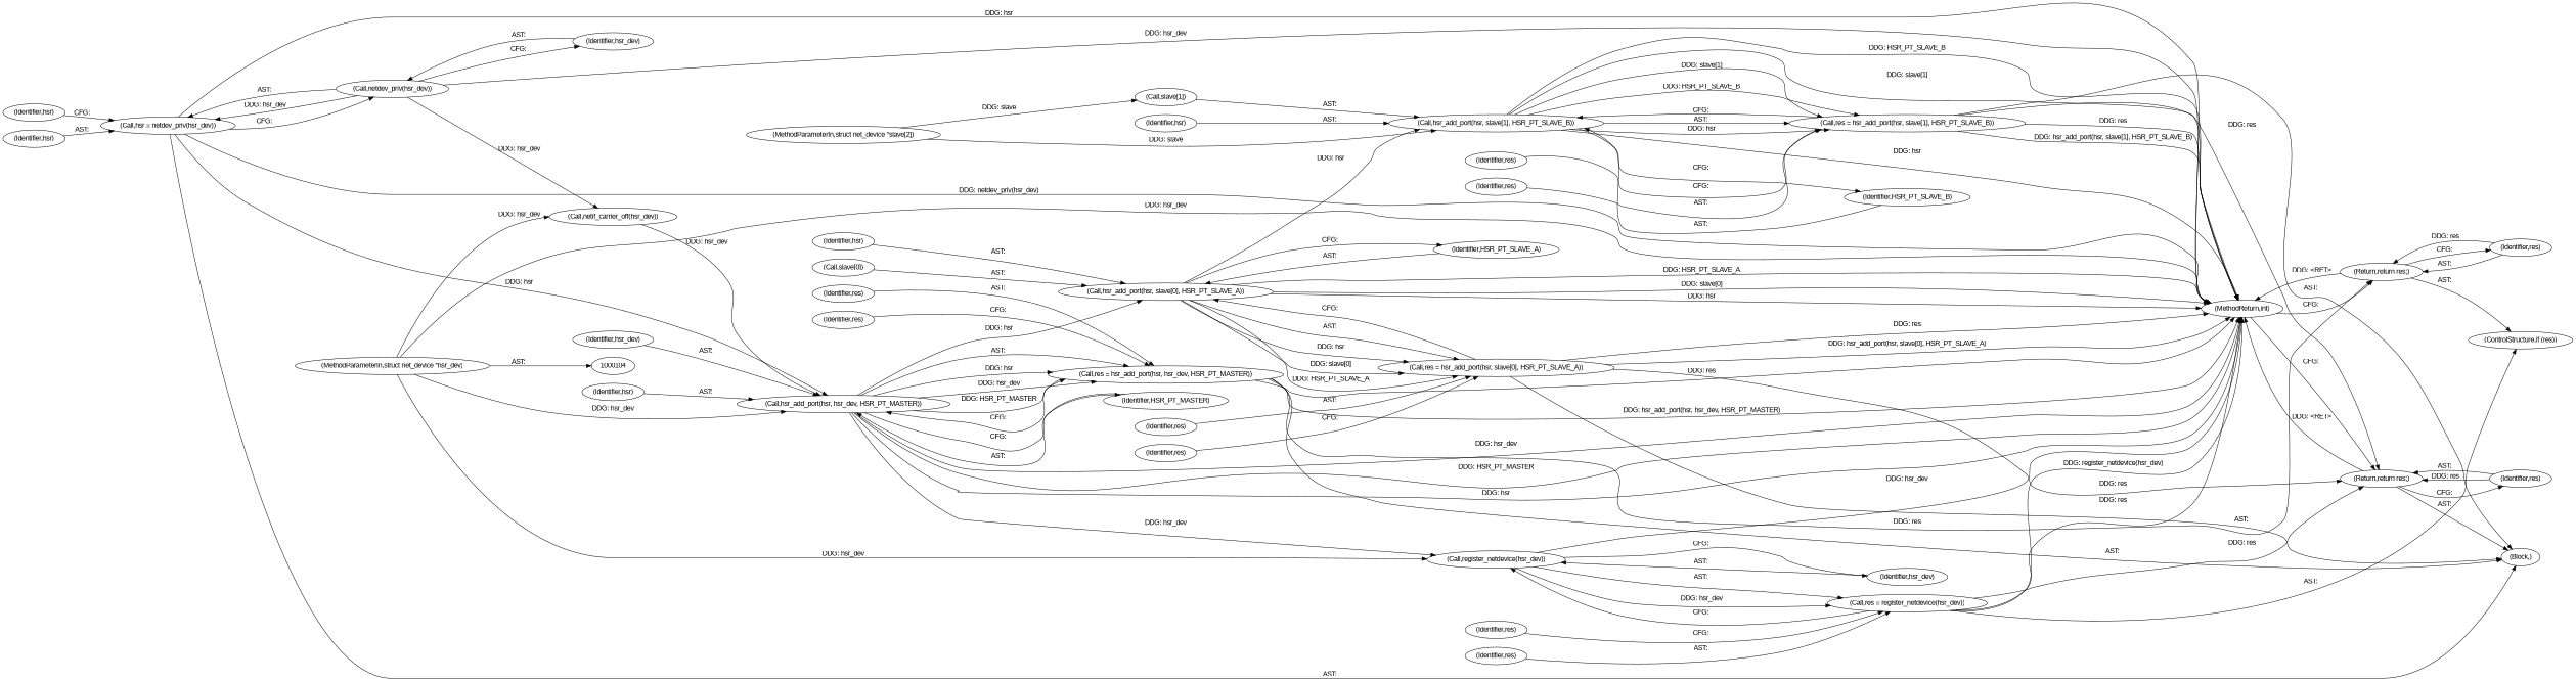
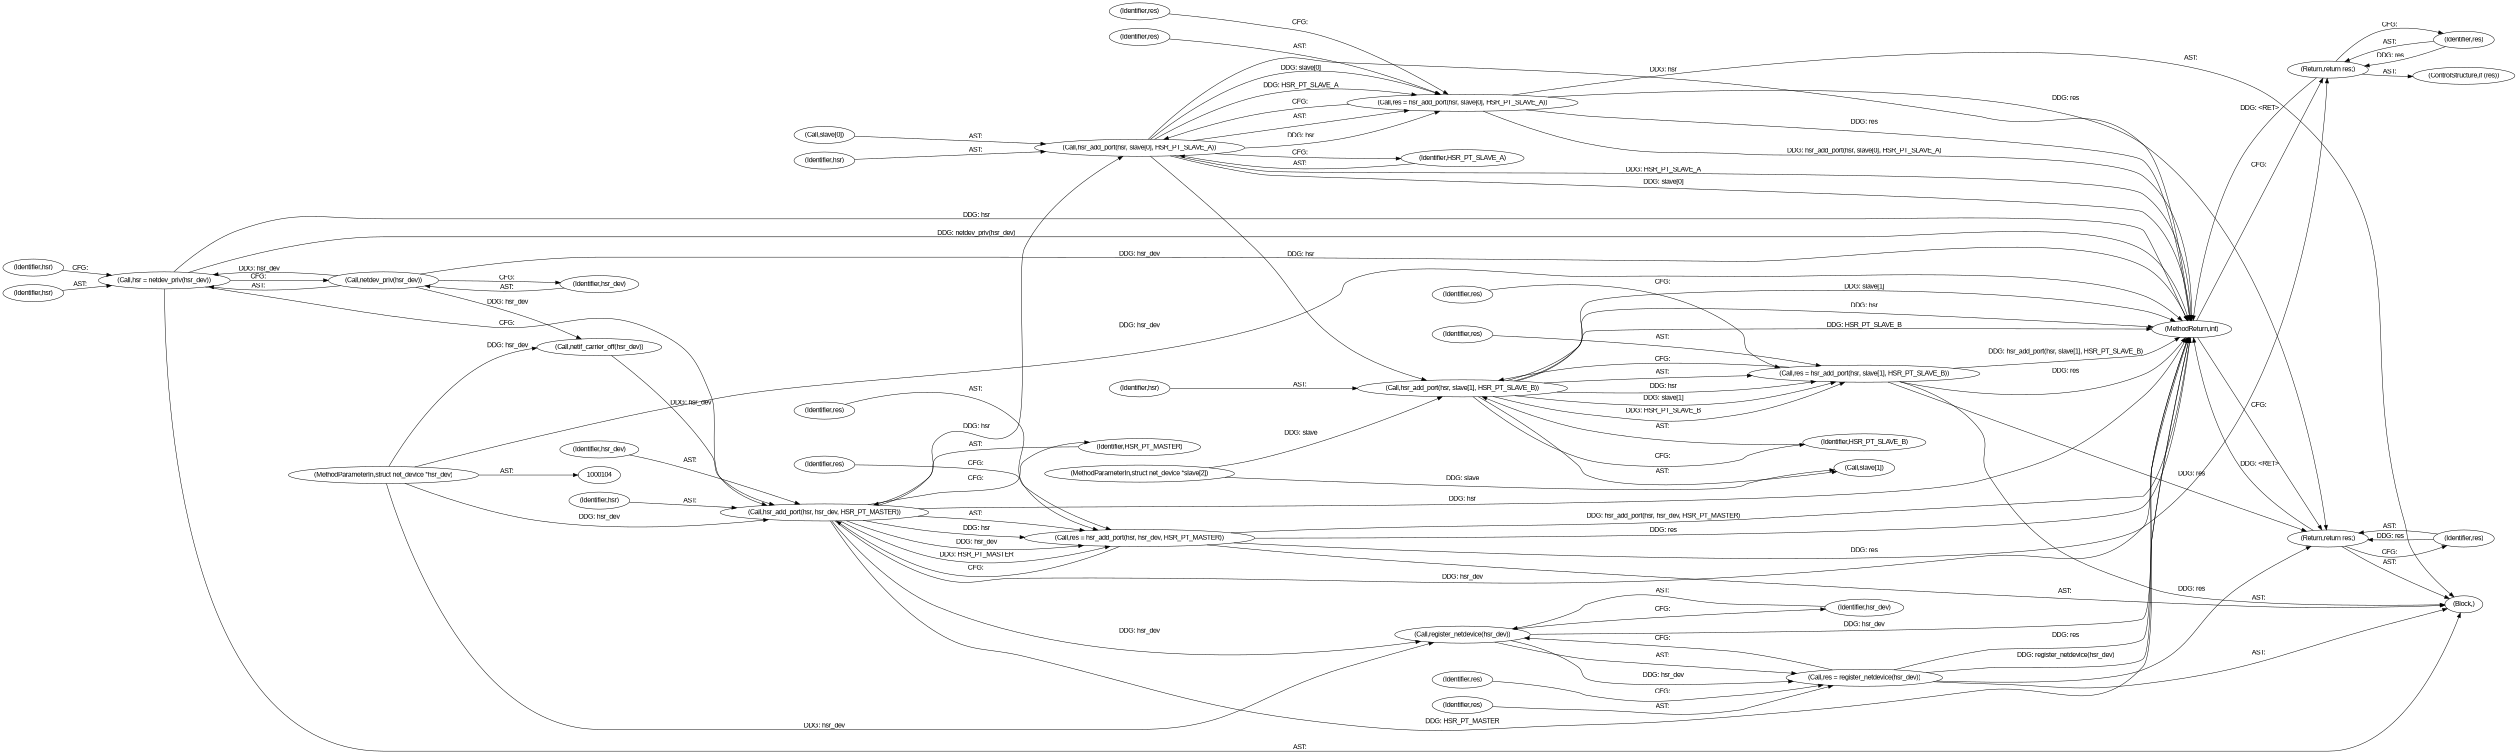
  digraph {
    fontname="Liberation Sans"
    rankdir=LR
    node [fontname="Liberation Sans"]
    edge [fontname="Liberation Sans"]
    n1 [label="(Call,hsr = netdev_priv(hsr_dev))"]
    n2 [label="(Call,netdev_priv(hsr_dev))"]
    n3 [label="(Call,hsr_add_port(hsr, hsr_dev, HSR_PT_MASTER))"]
    n4 [label="(MethodReturn,int)"]
    n5 [label="(Block,)"]
    n6 [label="(Identifier,hsr_dev)"]
    n7 [label="(Call,netif_carrier_off(hsr_dev))"]
    n8 [label="(Call,register_netdevice(hsr_dev))"]
    n9 [label="(Call,res = hsr_add_port(hsr, hsr_dev, HSR_PT_MASTER))"]
    n10 [label="(Call,hsr_add_port(hsr, slave[0], HSR_PT_SLAVE_A))"]
    n11 [label="(Identifier,HSR_PT_MASTER)"]
    n12 [label="(Return,return res;)"]
    n13 [label="(Return,return res;)"]
    n14 [label="(MethodParameterIn,struct net_device *hsr_dev)"]
    1000104
    n16 [label="(Call,res = register_netdevice(hsr_dev))"]
    n17 [label="(Identifier,hsr_dev)"]
    n18 [label="(Call,res = hsr_add_port(hsr, slave[0], HSR_PT_SLAVE_A))"]
    n19 [label="(Call,hsr_add_port(hsr, slave[1], HSR_PT_SLAVE_B))"]
    n20 [label="(Identifier,HSR_PT_SLAVE_A)"]
    n21 [label="(Identifier,res)"]
    n22 [label="(ControlStructure,if (res))"]
    n23 [label="(Identifier,res)"]
    n24 [label="(Call,res = hsr_add_port(hsr, slave[1], HSR_PT_SLAVE_B))"]
    n25 [label="(Identifier,HSR_PT_SLAVE_B)"]
    n26 [label="(Identifier,res)"]
    n27 [label="(Identifier,res)"]
    n28 [label="(Identifier,hsr_dev)"]
    n29 [label="(Identifier,res)"]
    n30 [label="(Identifier,res)"]
    n31 [label="(Identifier,res)"]
    n32 [label="(Identifier,hsr)"]
    n33 [label="(Identifier,res)"]
    n34 [label="(Identifier,hsr)"]
    n35 [label="(Call,slave[1])"]
    n36 [label="(Identifier,res)"]
    n37 [label="(Identifier,hsr)"]
    n38 [label="(Call,slave[0])"]
    n39 [label="(Identifier,hsr)"]
    n40 [label="(Identifier,hsr)"]
    n41 [label="(Identifier,res)"]
    n42 [label="(MethodParameterIn,struct net_device *slave[2])"]
    n1 -> n2 [label="CFG: "]
-   n1 -> n3 [label="DDG: hsr"]
+   n1 -> n3 [label="CFG: "]
    n1 -> n4 [label="DDG: hsr"]
    n1 -> n4 [label="DDG: netdev_priv(hsr_dev)"]
    n1 -> n5 [label="AST: "]
    n2 -> n1 [label="AST: "]
    n2 -> n1 [label="DDG: hsr_dev"]
    n2 -> n4 [label="DDG: hsr_dev"]
    n2 -> n6 [label="CFG: "]
    n2 -> n7 [label="DDG: hsr_dev"]
    n3 -> n4 [label="DDG: hsr_dev"]
    n3 -> n4 [label="DDG: HSR_PT_MASTER"]
    n3 -> n4 [label="DDG: hsr"]
    n3 -> n8 [label="DDG: hsr_dev"]
    n3 -> n9 [label="AST: "]
    n3 -> n9 [label="DDG: hsr"]
    n3 -> n9 [label="DDG: hsr_dev"]
    n3 -> n9 [label="DDG: HSR_PT_MASTER"]
    n3 -> n10 [label="DDG: hsr"]
    n3 -> n11 [label="CFG: "]
    n4 -> n12 [label="CFG: "]
    n4 -> n13 [label="CFG: "]
    n6 -> n2 [label="AST: "]
    n7 -> n3 [label="DDG: hsr_dev"]
    n8 -> n4 [label="DDG: hsr_dev"]
    n8 -> n16 [label="AST: "]
    n8 -> n16 [label="DDG: hsr_dev"]
    n8 -> n17 [label="CFG: "]
    n9 -> n3 [label="CFG: "]
    n9 -> n4 [label="DDG: hsr_add_port(hsr, hsr_dev, HSR_PT_MASTER)"]
    n9 -> n4 [label="DDG: res"]
    n9 -> n5 [label="AST: "]
    n9 -> n12 [label="DDG: res"]
    n10 -> n4 [label="DDG: HSR_PT_SLAVE_A"]
    n10 -> n4 [label="DDG: slave[0]"]
    n10 -> n4 [label="DDG: hsr"]
    n10 -> n18 [label="AST: "]
    n10 -> n18 [label="DDG: hsr"]
    n10 -> n18 [label="DDG: slave[0]"]
    n10 -> n18 [label="DDG: HSR_PT_SLAVE_A"]
    n10 -> n19 [label="DDG: hsr"]
    n10 -> n20 [label="CFG: "]
    n11 -> n3 [label="AST: "]
    n12 -> n4 [label="DDG: <RET>"]
    n12 -> n21 [label="CFG: "]
    n12 -> n22 [label="AST: "]
    n13 -> n4 [label="DDG: <RET>"]
    n13 -> n5 [label="AST: "]
    n13 -> n23 [label="CFG: "]
    n14 -> n3 [label="DDG: hsr_dev"]
    n14 -> n4 [label="DDG: hsr_dev"]
    n14 -> n7 [label="DDG: hsr_dev"]
    n14 -> n8 [label="DDG: hsr_dev"]
    n14 -> 1000104 [label="AST: "]
    n16 -> n4 [label="DDG: res"]
    n16 -> n4 [label="DDG: register_netdevice(hsr_dev)"]
-   n16 -> n22 [label="AST: "]
+   n16 -> n5 [label="AST: "]
    n16 -> n8 [label="CFG: "]
    n16 -> n13 [label="DDG: res"]
    n17 -> n8 [label="AST: "]
    n18 -> n4 [label="DDG: hsr_add_port(hsr, slave[0], HSR_PT_SLAVE_A)"]
    n18 -> n4 [label="DDG: res"]
    n18 -> n5 [label="AST: "]
    n18 -> n10 [label="CFG: "]
    n18 -> n13 [label="DDG: res"]
    n19 -> n4 [label="DDG: slave[1]"]
    n19 -> n4 [label="DDG: hsr"]
    n19 -> n4 [label="DDG: HSR_PT_SLAVE_B"]
    n19 -> n24 [label="AST: "]
    n19 -> n24 [label="DDG: hsr"]
    n19 -> n24 [label="DDG: slave[1]"]
    n19 -> n24 [label="DDG: HSR_PT_SLAVE_B"]
    n19 -> n25 [label="CFG: "]
    n20 -> n10 [label="AST: "]
    n21 -> n12 [label="AST: "]
    n21 -> n12 [label="DDG: res"]
    n23 -> n13 [label="AST: "]
    n23 -> n13 [label="DDG: res"]
    n24 -> n4 [label="DDG: hsr_add_port(hsr, slave[1], HSR_PT_SLAVE_B)"]
    n24 -> n4 [label="DDG: res"]
    n24 -> n5 [label="AST: "]
    n24 -> n13 [label="DDG: res"]
    n24 -> n19 [label="CFG: "]
    n25 -> n19 [label="AST: "]
    n26 -> n18 [label="CFG: "]
    n27 -> n9 [label="CFG: "]
    n28 -> n3 [label="AST: "]
    n29 -> n18 [label="AST: "]
    n30 -> n16 [label="CFG: "]
    n31 -> n24 [label="CFG: "]
    n32 -> n3 [label="AST: "]
    n33 -> n9 [label="AST: "]
    n34 -> n1 [label="CFG: "]
-   n35 -> n19 [label="AST: "]
+   n19 -> n35 [label="AST: "]
    n36 -> n16 [label="AST: "]
    n37 -> n10 [label="AST: "]
    n38 -> n10 [label="AST: "]
    n39 -> n19 [label="AST: "]
    n40 -> n1 [label="AST: "]
    n41 -> n24 [label="AST: "]
    n42 -> n19 [label="DDG: slave"]
    n42 -> n35 [label="DDG: slave"]
  }
